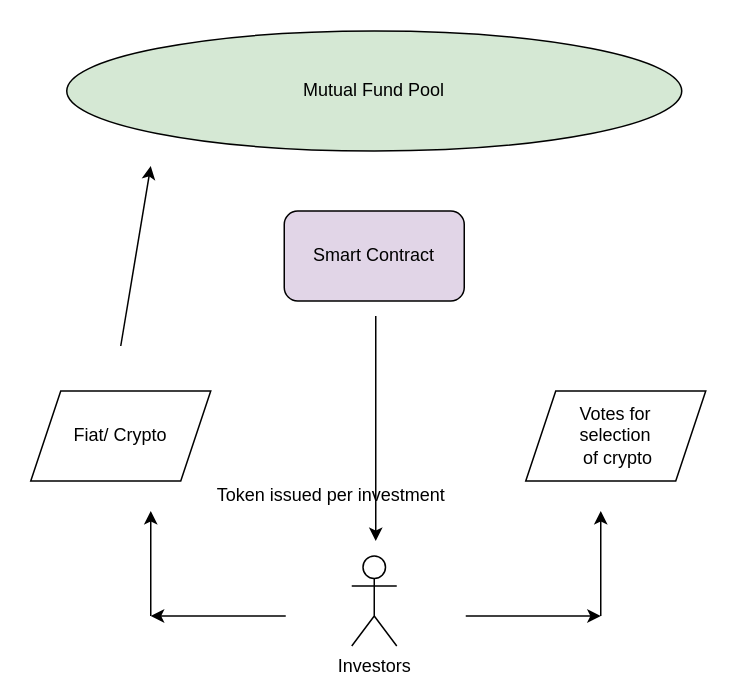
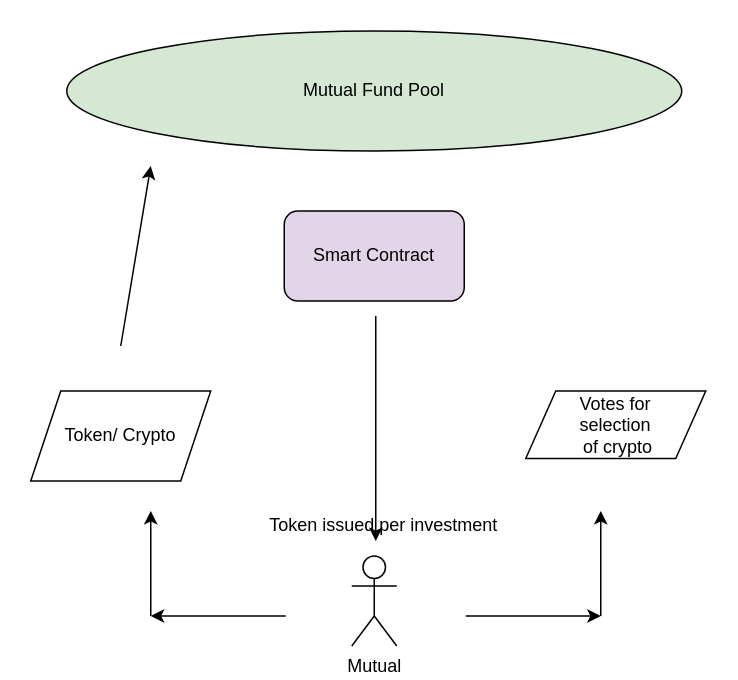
  <mxCell id="0" />
  <mxCell id="1" parent="0" />
- <mxCell id="2" value="Investors" style="shape=umlActor;verticalLabelPosition=bottom;verticalAlign=top;html=1;outlineConnect=0;" vertex="1" parent="1"><mxGeometry x="234" y="370" width="30" height="60" as="geometry" /></mxCell>
+ <mxCell id="2" value="Mutual" style="shape=umlActor;verticalLabelPosition=bottom;verticalAlign=top;html=1;outlineConnect=0;" vertex="1" parent="1"><mxGeometry x="234" y="370" width="30" height="60" as="geometry" /></mxCell>
  <mxCell id="3" value="" style="endArrow=classic;html=1;" edge="1" parent="1"><mxGeometry width="50" height="50" relative="1" as="geometry"><mxPoint x="190" y="410" as="sourcePoint" /><mxPoint x="100" y="410" as="targetPoint" /></mxGeometry></mxCell>
  <mxCell id="4" value="" style="endArrow=classic;html=1;" edge="1" parent="1"><mxGeometry width="50" height="50" relative="1" as="geometry"><mxPoint x="310" y="410" as="sourcePoint" /><mxPoint x="400" y="410" as="targetPoint" /></mxGeometry></mxCell>
  <mxCell id="5" value="" style="endArrow=classic;html=1;" edge="1" parent="1"><mxGeometry width="50" height="50" relative="1" as="geometry"><mxPoint x="100" y="410" as="sourcePoint" /><mxPoint x="100" y="340" as="targetPoint" /></mxGeometry></mxCell>
  <mxCell id="6" value="" style="endArrow=classic;html=1;" edge="1" parent="1"><mxGeometry width="50" height="50" relative="1" as="geometry"><mxPoint x="400" y="410" as="sourcePoint" /><mxPoint x="400" y="340" as="targetPoint" /></mxGeometry></mxCell>
- <mxCell id="7" value="Fiat/ Crypto" style="shape=parallelogram;perimeter=parallelogramPerimeter;whiteSpace=wrap;html=1;fixedSize=1;" vertex="1" parent="1"><mxGeometry x="20" y="260" width="120" height="60" as="geometry" /></mxCell>
+ <mxCell id="7" value="Token/ Crypto" style="shape=parallelogram;perimeter=parallelogramPerimeter;whiteSpace=wrap;html=1;fixedSize=1;" vertex="1" parent="1"><mxGeometry x="20" y="260" width="120" height="60" as="geometry" /></mxCell>
  <mxCell id="8" value="Smart Contract" style="rounded=1;whiteSpace=wrap;html=1;fillColor=#e1d5e7;" vertex="1" parent="1"><mxGeometry x="189" y="140" width="120" height="60" as="geometry" /></mxCell>
  <mxCell id="9" value="Mutual Fund Pool" style="ellipse;whiteSpace=wrap;html=1;fillColor=#d5e8d4;" vertex="1" parent="1"><mxGeometry x="44" y="20" width="410" height="80" as="geometry" /></mxCell>
  <mxCell id="10" value="" style="endArrow=classic;html=1;" edge="1" parent="1"><mxGeometry width="50" height="50" relative="1" as="geometry"><mxPoint x="80" y="230" as="sourcePoint" /><mxPoint x="100" y="110" as="targetPoint" /></mxGeometry></mxCell>
  <mxCell id="11" value="" style="endArrow=classic;html=1;" edge="1" parent="1"><mxGeometry width="50" height="50" relative="1" as="geometry"><mxPoint x="250" y="210" as="sourcePoint" /><mxPoint x="250" y="360" as="targetPoint" /></mxGeometry></mxCell>
- <mxCell id="12" value="Votes for &lt;br&gt;selection&lt;br&gt;&amp;nbsp;of crypto" style="shape=parallelogram;perimeter=parallelogramPerimeter;whiteSpace=wrap;html=1;fixedSize=1;" vertex="1" parent="1"><mxGeometry x="350" y="260" width="120" height="60" as="geometry" /></mxCell>
+ <mxCell id="12" value="Votes for &lt;br&gt;selection&lt;br&gt;&amp;nbsp;of crypto" style="shape=parallelogram;perimeter=parallelogramPerimeter;whiteSpace=wrap;html=1;fixedSize=1;" vertex="1" parent="1"><mxGeometry x="350" y="260" width="120" height="45" as="geometry" /></mxCell>
  <mxCell id="13" value="" style="shape=image;html=1;verticalAlign=top;verticalLabelPosition=bottom;labelBackgroundColor=#ffffff;imageAspect=0;aspect=fixed;image=https://cdn0.iconfinder.com/data/icons/business-management-1-8/256/b-38-128.png" vertex="1" parent="1"><mxGeometry x="200" y="280" width="40" height="40" as="geometry" /></mxCell>
- <mxCell id="14" value="Token issued per investment" style="text;html=1;align=center;verticalAlign=middle;resizable=0;points=[];autosize=1;" vertex="1" parent="1"><mxGeometry x="135" y="320" width="170" height="20" as="geometry" /></mxCell>
+ <mxCell id="14" value="Token issued per investment" style="text;html=1;align=center;verticalAlign=middle;resizable=0;points=[];autosize=1;" vertex="1" parent="1"><mxGeometry x="170" y="340" width="170" height="20" as="geometry" /></mxCell>
